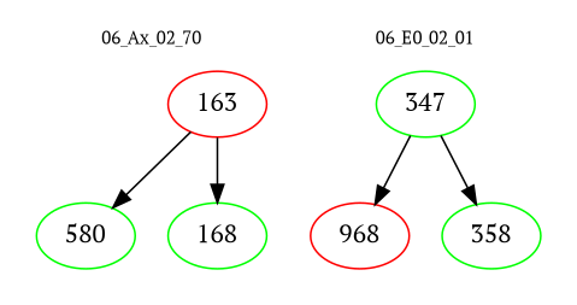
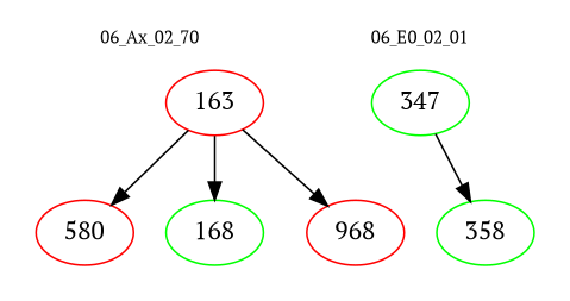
  digraph {
    fontname="PT Serif"
    node [color=red fontname="PT Serif"]
    edge [color=black fontname="PT Serif"]
    n1 [label=163]
-   n2 [color=green label=580]
+   n2 [label=580]
    n3 [color=green label=168]
    n4 [color=green label=347]
    n5 [color=green label=358]
    n6 [label=968]
    subgraph cluster_1 {
      color=white
      fontsize=10
      label="06_Ax_02_70"
      n1
      n2
      n3
    }
    subgraph cluster_2 {
      color=white
      fontsize=10
      label="06_E0_02_01"
      n4
      n5
      n6
    }
    n1 -> n2
    n1 -> n3
    n4 -> n5
-   n4 -> n6
+   n1 -> n6
  }
